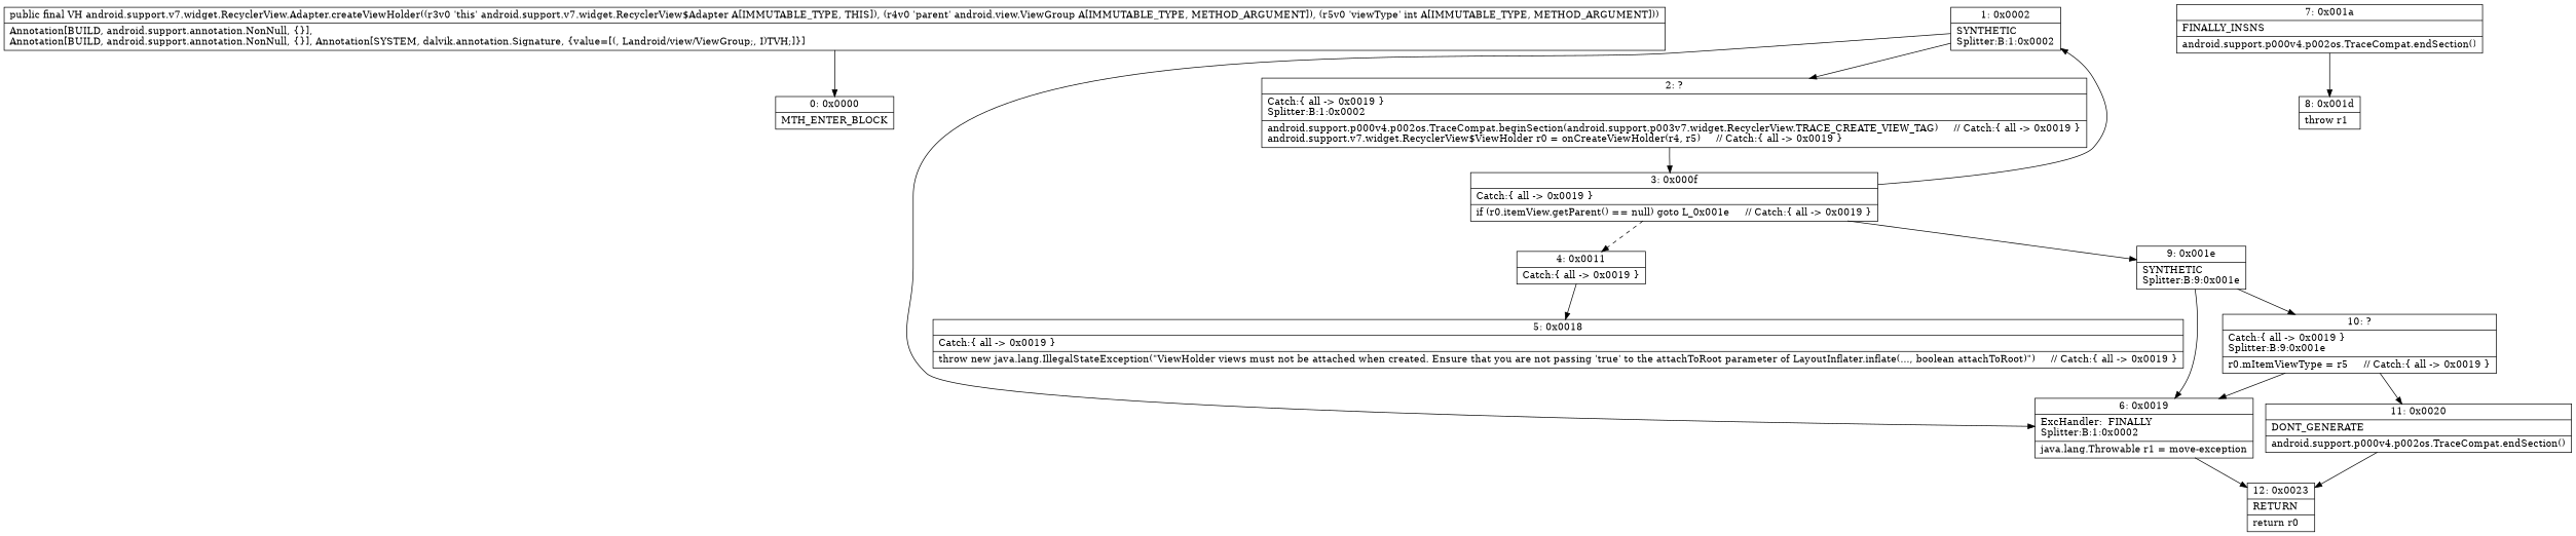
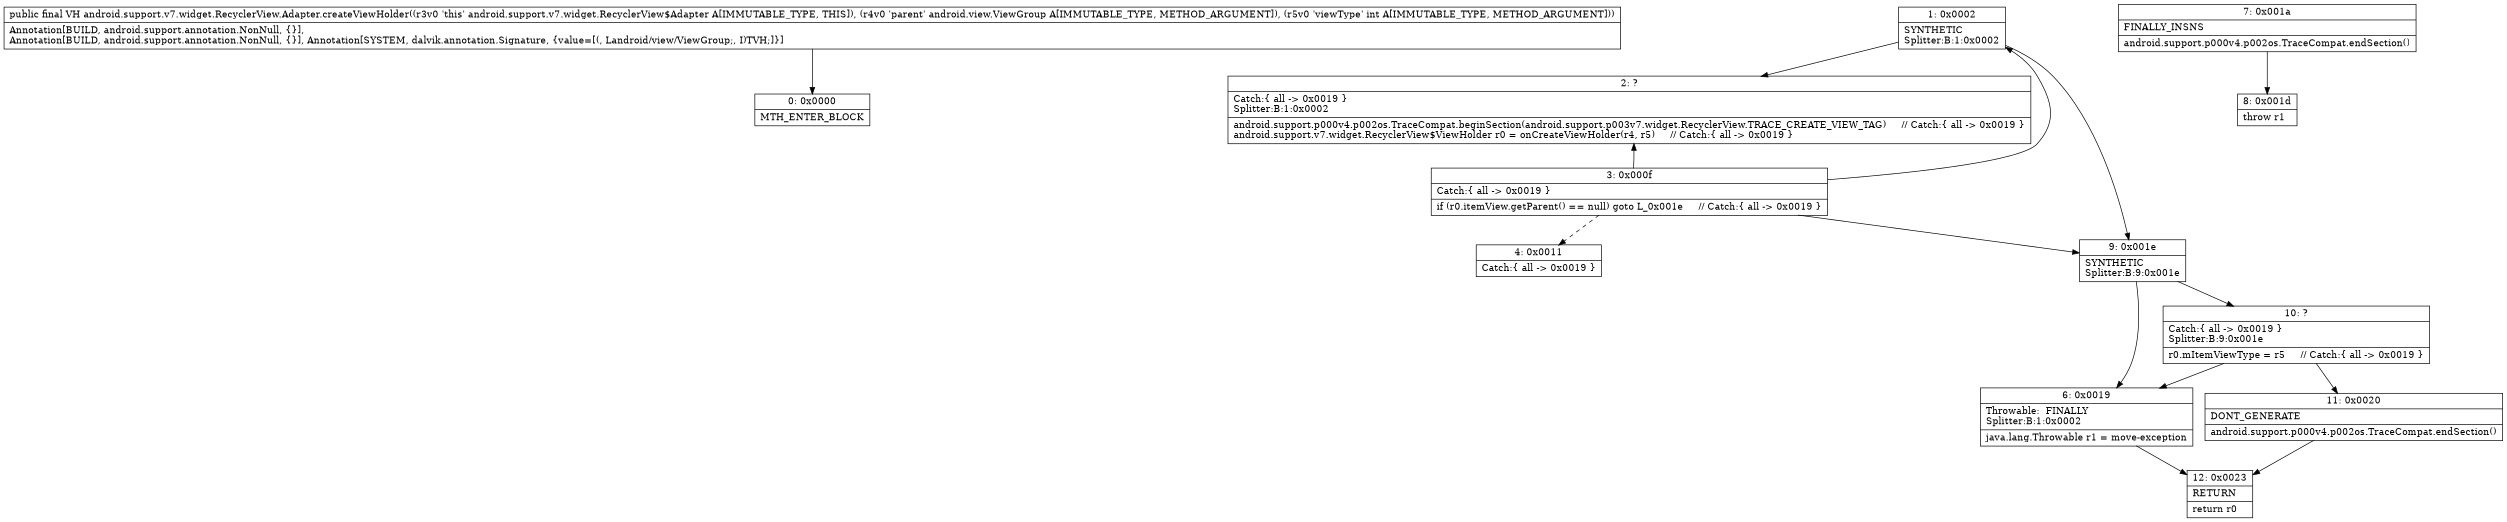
  digraph {
    node [shape=record]
    n1 [label="{0\:\ 0x0000|MTH_ENTER_BLOCK\l}"]
    n2 [label="{1\:\ 0x0002|SYNTHETIC\lSplitter:B:1:0x0002\l}"]
    n3 [label="{2\:\ ?|Catch:\{ all \-\> 0x0019 \}\lSplitter:B:1:0x0002\l|android.support.p000v4.p002os.TraceCompat.beginSection(android.support.p003v7.widget.RecyclerView.TRACE_CREATE_VIEW_TAG)     \/\/ Catch:\{ all \-\> 0x0019 \}\landroid.support.v7.widget.RecyclerView$ViewHolder r0 = onCreateViewHolder(r4, r5)     \/\/ Catch:\{ all \-\> 0x0019 \}\l}"]
-   n4 [label="{6\:\ 0x0019|ExcHandler:  FINALLY\lSplitter:B:1:0x0002\l|java.lang.Throwable r1 = move\-exception\l}"]
+   n4 [label="{6\:\ 0x0019|Throwable:  FINALLY\lSplitter:B:1:0x0002\l|java.lang.Throwable r1 = move\-exception\l}"]
    n5 [label="{3\:\ 0x000f|Catch:\{ all \-\> 0x0019 \}\l|if (r0.itemView.getParent() == null) goto L_0x001e     \/\/ Catch:\{ all \-\> 0x0019 \}\l}"]
    n6 [label="{12\:\ 0x0023|RETURN\l|return r0\l}"]
    n7 [label="{4\:\ 0x0011|Catch:\{ all \-\> 0x0019 \}\l}"]
    n8 [label="{9\:\ 0x001e|SYNTHETIC\lSplitter:B:9:0x001e\l}"]
-   n9 [label="{5\:\ 0x0018|Catch:\{ all \-\> 0x0019 \}\l|throw new java.lang.IllegalStateException(\"ViewHolder views must not be attached when created. Ensure that you are not passing 'true' to the attachToRoot parameter of LayoutInflater.inflate(..., boolean attachToRoot)\")     \/\/ Catch:\{ all \-\> 0x0019 \}\l}"]
    n10 [label="{10\:\ ?|Catch:\{ all \-\> 0x0019 \}\lSplitter:B:9:0x001e\l|r0.mItemViewType = r5     \/\/ Catch:\{ all \-\> 0x0019 \}\l}"]
    n11 [label="{7\:\ 0x001a|FINALLY_INSNS\l|android.support.p000v4.p002os.TraceCompat.endSection()\l}"]
    n12 [label="{8\:\ 0x001d|throw r1\l}"]
    n13 [label="{11\:\ 0x0020|DONT_GENERATE\l|android.support.p000v4.p002os.TraceCompat.endSection()\l}"]
    n14 [label="{public final VH android.support.v7.widget.RecyclerView.Adapter.createViewHolder((r3v0 'this' android.support.v7.widget.RecyclerView$Adapter A[IMMUTABLE_TYPE, THIS]), (r4v0 'parent' android.view.ViewGroup A[IMMUTABLE_TYPE, METHOD_ARGUMENT]), (r5v0 'viewType' int A[IMMUTABLE_TYPE, METHOD_ARGUMENT]))  | Annotation[BUILD, android.support.annotation.NonNull, \{\}], \lAnnotation[BUILD, android.support.annotation.NonNull, \{\}], Annotation[SYSTEM, dalvik.annotation.Signature, \{value=[(, Landroid\/view\/ViewGroup;, I)TVH;]\}]\l}"]
    n2 -> n3
-   n2 -> n4
-   n3 -> n5
+   n2 -> n8
+   n5 -> n3
    n4 -> n6
    n5 -> n2
    n5 -> n7 [style=dashed]
    n5 -> n8
-   n7 -> n9
    n8 -> n4
    n8 -> n10
    n10 -> n4
    n10 -> n13
    n11 -> n12
    n13 -> n6
    n14 -> n1
  }
